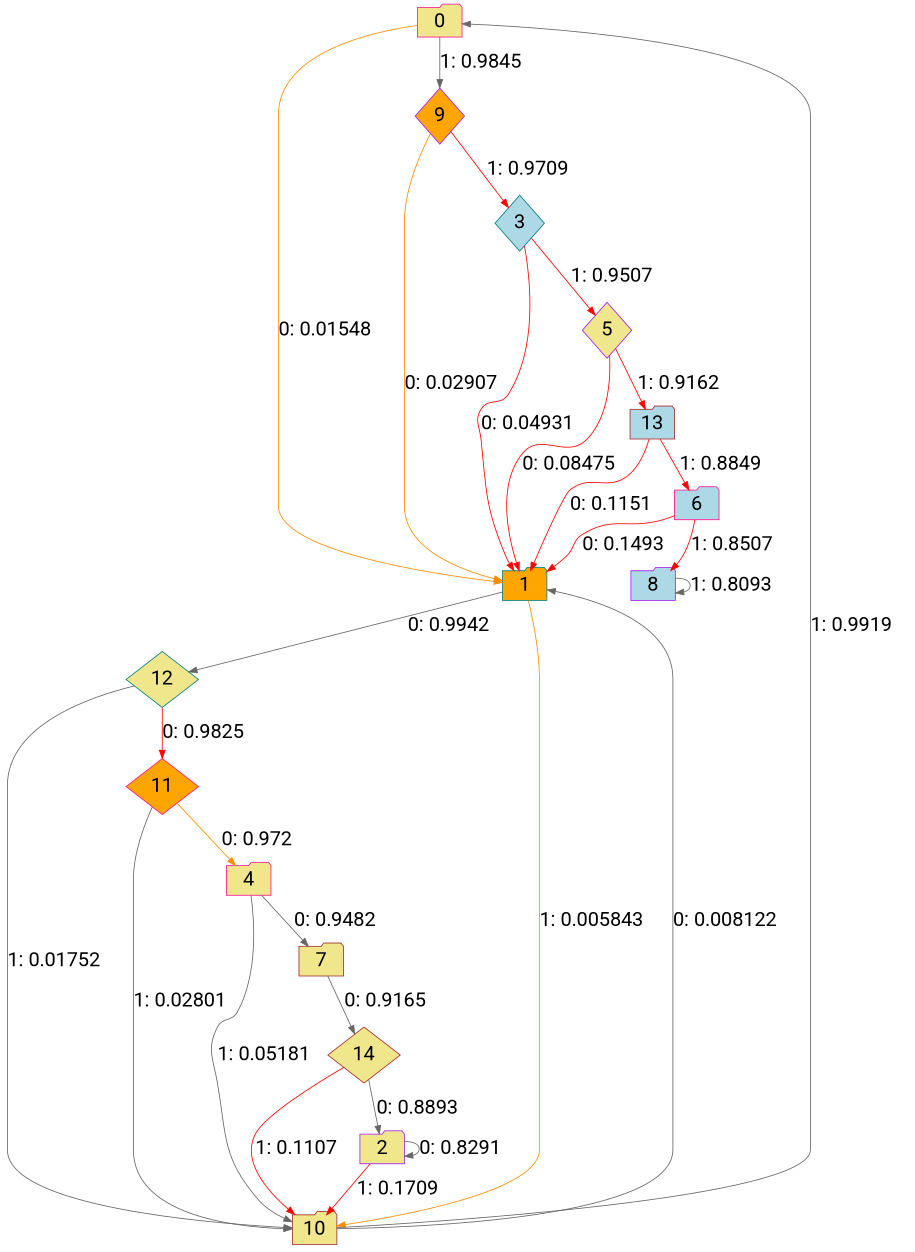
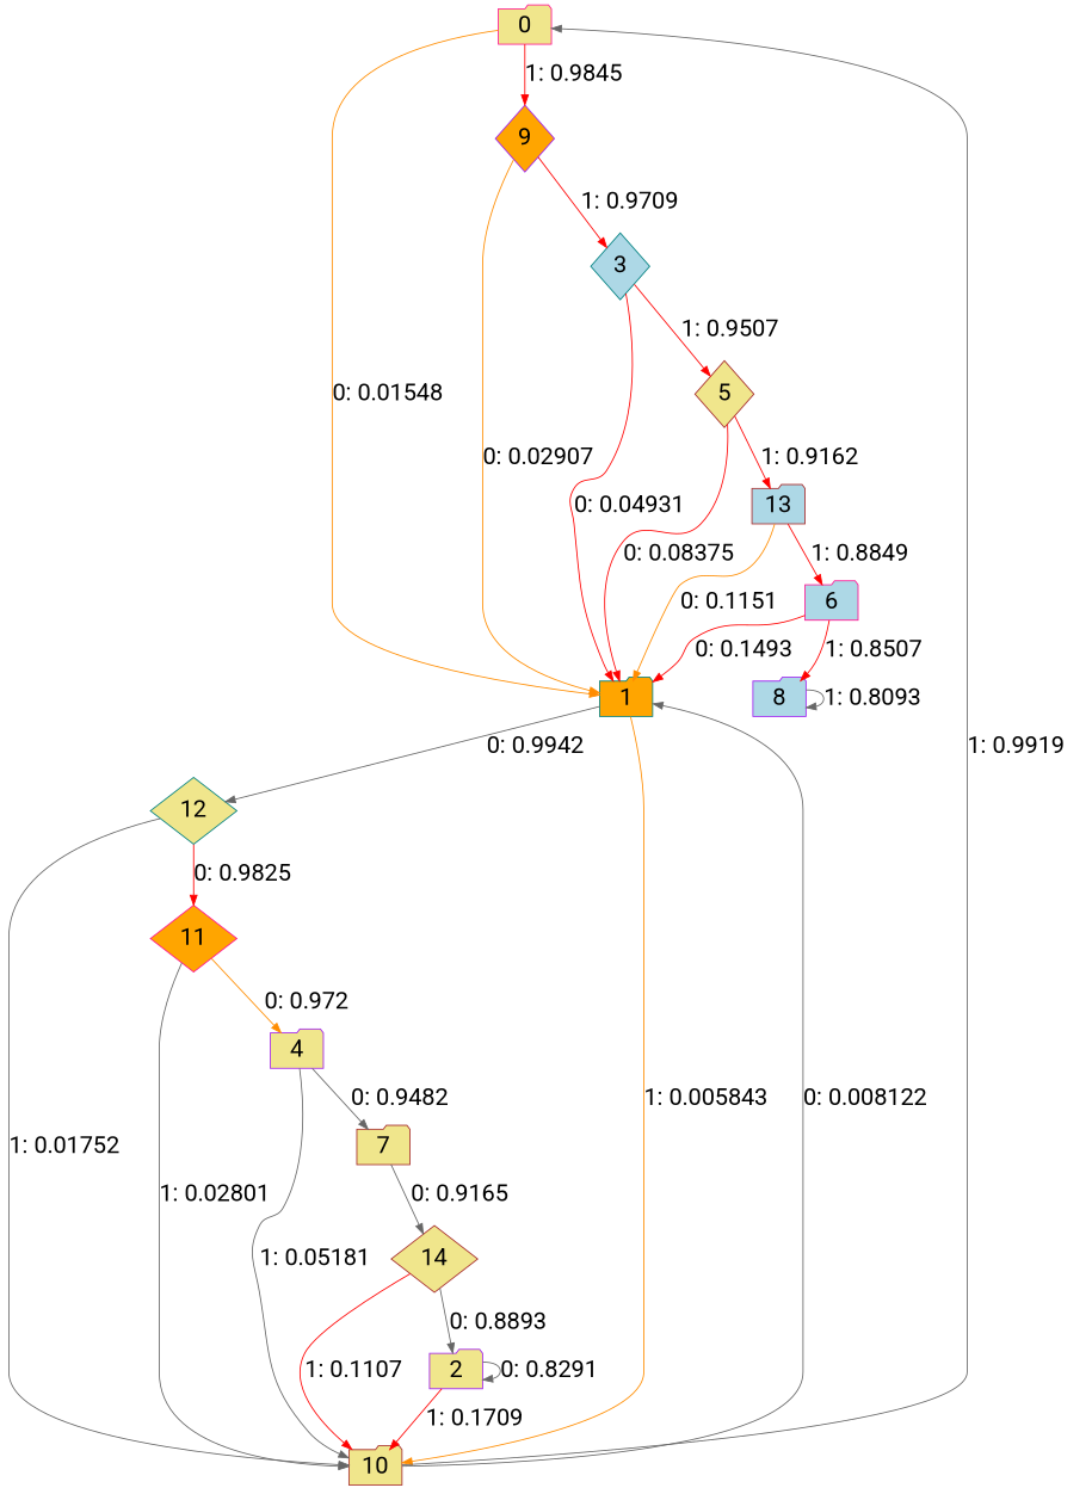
  digraph {
    fontname=Roboto
    node [color=purple fillcolor=khaki fontname=Roboto fontsize=24 shape=folder style=filled]
    edge [color=red fontname=Roboto fontsize=24]
    0 [color=deeppink]
    1 [color=teal fillcolor=orange]
    9 [fillcolor=orange shape=diamond]
    12 [color=teal shape=diamond]
    10 [color=brown]
    3 [color=teal fillcolor=lightblue shape=diamond]
    11 [color=deeppink fillcolor=orange shape=diamond]
-   5 [shape=diamond]
-   4 [color=deeppink]
+   5 [color=brown shape=diamond]
+   4
    2
    13 [color=brown fillcolor=lightblue]
    6 [color=deeppink fillcolor=lightblue]
    7 [color=brown]
    14 [color=brown shape=diamond]
    8 [fillcolor=lightblue]
    0 -> 1 [color=darkorange label="0: 0.01548  "]
-   0 -> 9 [color=gray40 label="1: 0.9845   "]
+   0 -> 9 [label="1: 0.9845   "]
    1 -> 12 [color=gray40 label="0: 0.9942   "]
    1 -> 10 [color=darkorange label="1: 0.005843  "]
    9 -> 1 [color=darkorange label="0: 0.02907  "]
    9 -> 3 [label="1: 0.9709   "]
    12 -> 10 [color=gray40 label="1: 0.01752  "]
    12 -> 11 [label="0: 0.9825   "]
    10 -> 0 [color=gray40 label="1: 0.9919   "]
    10 -> 1 [color=gray40 label="0: 0.008122  "]
    3 -> 1 [label="0: 0.04931  "]
    3 -> 5 [label="1: 0.9507   "]
    11 -> 10 [color=gray40 label="1: 0.02801  "]
    11 -> 4 [color=darkorange label="0: 0.972    "]
-   5 -> 1 [label="0: 0.08475  "]
+   5 -> 1 [label="0: 0.08375  "]
    5 -> 13 [label="1: 0.9162   "]
    4 -> 10 [color=gray40 label="1: 0.05181  "]
    4 -> 7 [color=gray40 label="0: 0.9482   "]
    2 -> 10 [label="1: 0.1709   "]
    2 -> 2 [color=gray40 label="0: 0.8291   "]
-   13 -> 1 [label="0: 0.1151   "]
+   13 -> 1 [color=darkorange label="0: 0.1151   "]
    13 -> 6 [label="1: 0.8849   "]
    6 -> 1 [label="0: 0.1493   "]
    6 -> 8 [label="1: 0.8507   "]
    7 -> 14 [color=gray40 label="0: 0.9165   "]
    14 -> 10 [label="1: 0.1107   "]
    14 -> 2 [color=gray40 label="0: 0.8893   "]
    8 -> 8 [color=gray40 label="1: 0.8093   "]
  }
